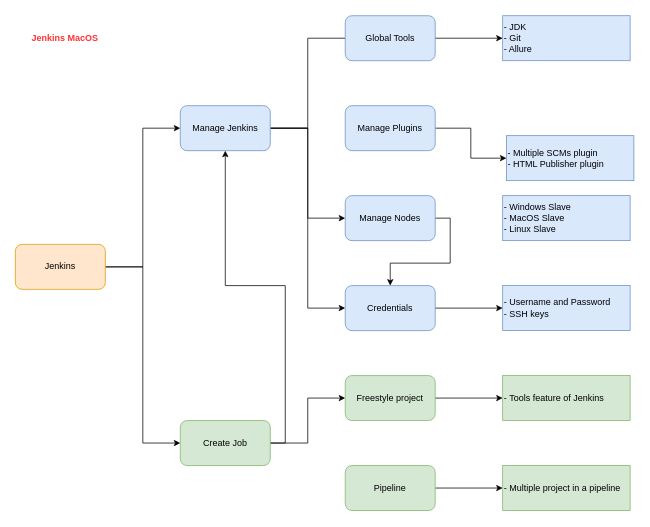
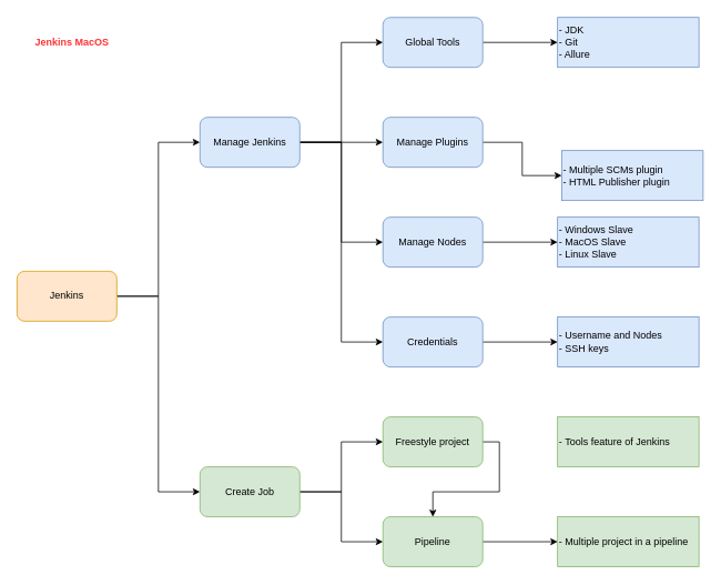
  <mxCell id="0" />
  <mxCell id="1" parent="0" />
  <mxCell id="2" style="edgeStyle=orthogonalEdgeStyle;rounded=0;orthogonalLoop=1;jettySize=auto;html=1;exitX=1;exitY=0.5;exitDx=0;exitDy=0;entryX=0;entryY=0.5;entryDx=0;entryDy=0;" edge="1" parent="1" source="4" target="12"><mxGeometry relative="1" as="geometry" /></mxCell>
  <mxCell id="3" style="edgeStyle=orthogonalEdgeStyle;rounded=0;orthogonalLoop=1;jettySize=auto;html=1;exitX=1;exitY=0.5;exitDx=0;exitDy=0;entryX=0;entryY=0.5;entryDx=0;entryDy=0;" edge="1" parent="1" source="4" target="7"><mxGeometry relative="1" as="geometry" /></mxCell>
  <mxCell id="4" value="Jenkins" style="rounded=1;whiteSpace=wrap;html=1;fillColor=#ffe6cc;strokeColor=#d79b00;" vertex="1" parent="1"><mxGeometry x="20" y="325" width="120" height="60" as="geometry" /></mxCell>
  <mxCell id="5" style="edgeStyle=orthogonalEdgeStyle;rounded=0;orthogonalLoop=1;jettySize=auto;html=1;exitX=1;exitY=0.5;exitDx=0;exitDy=0;entryX=0;entryY=0.5;entryDx=0;entryDy=0;" edge="1" parent="1" source="7" target="14"><mxGeometry relative="1" as="geometry" /></mxCell>
- <mxCell id="6" style="edgeStyle=orthogonalEdgeStyle;rounded=0;orthogonalLoop=1;jettySize=auto;html=1;exitX=1;exitY=0.5;exitDx=0;exitDy=0;" edge="1" parent="1" source="7" target="12"><mxGeometry relative="1" as="geometry" /></mxCell>
+ <mxCell id="6" style="edgeStyle=orthogonalEdgeStyle;rounded=0;orthogonalLoop=1;jettySize=auto;html=1;exitX=1;exitY=0.5;exitDx=0;exitDy=0;entryX=0;entryY=0.5;entryDx=0;entryDy=0;" edge="1" parent="1" source="7" target="16"><mxGeometry relative="1" as="geometry" /></mxCell>
  <mxCell id="7" value="Create Job" style="rounded=1;whiteSpace=wrap;html=1;fillColor=#d5e8d4;strokeColor=#82b366;" vertex="1" parent="1"><mxGeometry x="240" y="560" width="120" height="60" as="geometry" /></mxCell>
- <mxCell id="8" style="edgeStyle=orthogonalEdgeStyle;rounded=0;orthogonalLoop=1;jettySize=auto;html=1;exitX=1;exitY=0.5;exitDx=0;exitDy=0;entryX=0;entryY=0.5;entryDx=0;entryDy=0;endArrow=none;" edge="1" parent="1" source="12" target="24"><mxGeometry relative="1" as="geometry" /></mxCell>
+ <mxCell id="8" style="edgeStyle=orthogonalEdgeStyle;rounded=0;orthogonalLoop=1;jettySize=auto;html=1;exitX=1;exitY=0.5;exitDx=0;exitDy=0;entryX=0;entryY=0.5;entryDx=0;entryDy=0;" edge="1" parent="1" source="12" target="24"><mxGeometry relative="1" as="geometry" /></mxCell>
+ <mxCell id="9" style="edgeStyle=orthogonalEdgeStyle;rounded=0;orthogonalLoop=1;jettySize=auto;html=1;exitX=1;exitY=0.5;exitDx=0;exitDy=0;entryX=0;entryY=0.5;entryDx=0;entryDy=0;" edge="1" parent="1" source="12" target="26"><mxGeometry relative="1" as="geometry" /></mxCell>
  <mxCell id="10" style="edgeStyle=orthogonalEdgeStyle;rounded=0;orthogonalLoop=1;jettySize=auto;html=1;exitX=1;exitY=0.5;exitDx=0;exitDy=0;entryX=0;entryY=0.5;entryDx=0;entryDy=0;" edge="1" parent="1" source="12" target="28"><mxGeometry relative="1" as="geometry" /></mxCell>
  <mxCell id="11" style="edgeStyle=orthogonalEdgeStyle;rounded=0;orthogonalLoop=1;jettySize=auto;html=1;exitX=1;exitY=0.5;exitDx=0;exitDy=0;entryX=0;entryY=0.5;entryDx=0;entryDy=0;" edge="1" parent="1" source="12" target="22"><mxGeometry relative="1" as="geometry" /></mxCell>
  <mxCell id="12" value="Manage Jenkins" style="rounded=1;whiteSpace=wrap;html=1;fillColor=#dae8fc;strokeColor=#6c8ebf;" vertex="1" parent="1"><mxGeometry x="240" y="140" width="120" height="60" as="geometry" /></mxCell>
- <mxCell id="13" style="edgeStyle=orthogonalEdgeStyle;rounded=0;orthogonalLoop=1;jettySize=auto;html=1;exitX=1;exitY=0.5;exitDx=0;exitDy=0;entryX=0;entryY=0.5;entryDx=0;entryDy=0;" edge="1" parent="1" source="14" target="30"><mxGeometry relative="1" as="geometry" /></mxCell>
+ <mxCell id="13" style="edgeStyle=orthogonalEdgeStyle;rounded=0;orthogonalLoop=1;jettySize=auto;html=1;exitX=1;exitY=0.5;exitDx=0;exitDy=0;" edge="1" parent="1" source="14" target="16"><mxGeometry relative="1" as="geometry" /></mxCell>
  <mxCell id="14" value="Freestyle project" style="rounded=1;whiteSpace=wrap;html=1;fillColor=#d5e8d4;strokeColor=#82b366;" vertex="1" parent="1"><mxGeometry x="460" y="500" width="120" height="60" as="geometry" /></mxCell>
  <mxCell id="15" style="edgeStyle=orthogonalEdgeStyle;rounded=0;orthogonalLoop=1;jettySize=auto;html=1;exitX=1;exitY=0.5;exitDx=0;exitDy=0;entryX=0;entryY=0.5;entryDx=0;entryDy=0;" edge="1" parent="1" source="16" target="29"><mxGeometry relative="1" as="geometry" /></mxCell>
  <mxCell id="16" value="Pipeline" style="rounded=1;whiteSpace=wrap;html=1;fillColor=#d5e8d4;strokeColor=#82b366;" vertex="1" parent="1"><mxGeometry x="460" y="620" width="120" height="60" as="geometry" /></mxCell>
  <mxCell id="17" value="&lt;div&gt;- Multiple SCMs plugin&lt;/div&gt;&lt;div&gt;- HTML Publisher plugin&lt;/div&gt;" style="rounded=0;whiteSpace=wrap;html=1;align=left;fillColor=#dae8fc;strokeColor=#6c8ebf;" vertex="1" parent="1"><mxGeometry x="675" y="180" width="170" height="60" as="geometry" /></mxCell>
  <mxCell id="18" value="&lt;div&gt;- JDK&lt;/div&gt;&lt;div&gt;- Git&lt;/div&gt;&lt;div&gt;- Allure&lt;/div&gt;" style="rounded=0;whiteSpace=wrap;html=1;align=left;fillColor=#dae8fc;strokeColor=#6c8ebf;" vertex="1" parent="1"><mxGeometry x="670" y="20" width="170" height="60" as="geometry" /></mxCell>
  <mxCell id="19" value="&lt;div&gt;- Windows Slave&lt;/div&gt;&lt;div&gt;- MacOS Slave&lt;/div&gt;&lt;div&gt;- Linux Slave&lt;/div&gt;" style="rounded=0;whiteSpace=wrap;html=1;align=left;fillColor=#dae8fc;strokeColor=#6c8ebf;" vertex="1" parent="1"><mxGeometry x="670" y="260" width="170" height="60" as="geometry" /></mxCell>
- <mxCell id="20" value="&lt;div&gt;- Username and Password&lt;/div&gt;&lt;div&gt;- SSH keys&lt;/div&gt;" style="rounded=0;whiteSpace=wrap;html=1;align=left;fillColor=#dae8fc;strokeColor=#6c8ebf;" vertex="1" parent="1"><mxGeometry x="670" y="380" width="170" height="60" as="geometry" /></mxCell>
+ <mxCell id="20" value="&lt;div&gt;- Username and Nodes&lt;/div&gt;&lt;div&gt;- SSH keys&lt;/div&gt;" style="rounded=0;whiteSpace=wrap;html=1;align=left;fillColor=#dae8fc;strokeColor=#6c8ebf;" vertex="1" parent="1"><mxGeometry x="670" y="380" width="170" height="60" as="geometry" /></mxCell>
  <mxCell id="21" style="edgeStyle=orthogonalEdgeStyle;rounded=0;orthogonalLoop=1;jettySize=auto;html=1;exitX=1;exitY=0.5;exitDx=0;exitDy=0;entryX=0;entryY=0.5;entryDx=0;entryDy=0;" edge="1" parent="1" source="22" target="20"><mxGeometry relative="1" as="geometry" /></mxCell>
  <mxCell id="22" value="Credentials" style="rounded=1;whiteSpace=wrap;html=1;fillColor=#dae8fc;strokeColor=#6c8ebf;" vertex="1" parent="1"><mxGeometry x="460" y="380" width="120" height="60" as="geometry" /></mxCell>
  <mxCell id="23" style="edgeStyle=orthogonalEdgeStyle;rounded=0;orthogonalLoop=1;jettySize=auto;html=1;exitX=1;exitY=0.5;exitDx=0;exitDy=0;entryX=0;entryY=0.5;entryDx=0;entryDy=0;" edge="1" parent="1" source="24" target="18"><mxGeometry relative="1" as="geometry" /></mxCell>
  <mxCell id="24" value="Global Tools" style="rounded=1;whiteSpace=wrap;html=1;fillColor=#dae8fc;strokeColor=#6c8ebf;" vertex="1" parent="1"><mxGeometry x="460" y="20" width="120" height="60" as="geometry" /></mxCell>
  <mxCell id="25" style="edgeStyle=orthogonalEdgeStyle;rounded=0;orthogonalLoop=1;jettySize=auto;html=1;exitX=1;exitY=0.5;exitDx=0;exitDy=0;entryX=0;entryY=0.5;entryDx=0;entryDy=0;" edge="1" parent="1" source="26" target="17"><mxGeometry relative="1" as="geometry" /></mxCell>
  <mxCell id="26" value="Manage Plugins" style="rounded=1;whiteSpace=wrap;html=1;fillColor=#dae8fc;strokeColor=#6c8ebf;" vertex="1" parent="1"><mxGeometry x="460" y="140" width="120" height="60" as="geometry" /></mxCell>
- <mxCell id="27" style="edgeStyle=orthogonalEdgeStyle;rounded=0;orthogonalLoop=1;jettySize=auto;html=1;exitX=1;exitY=0.5;exitDx=0;exitDy=0;" edge="1" parent="1" source="28" target="22"><mxGeometry relative="1" as="geometry" /></mxCell>
+ <mxCell id="27" style="edgeStyle=orthogonalEdgeStyle;rounded=0;orthogonalLoop=1;jettySize=auto;html=1;exitX=1;exitY=0.5;exitDx=0;exitDy=0;entryX=0;entryY=0.5;entryDx=0;entryDy=0;" edge="1" parent="1" source="28" target="19"><mxGeometry relative="1" as="geometry" /></mxCell>
  <mxCell id="28" value="Manage Nodes" style="rounded=1;whiteSpace=wrap;html=1;fillColor=#dae8fc;strokeColor=#6c8ebf;" vertex="1" parent="1"><mxGeometry x="460" y="260" width="120" height="60" as="geometry" /></mxCell>
  <mxCell id="29" value="&lt;div&gt;- Multiple project in a pipeline&lt;/div&gt;" style="rounded=0;whiteSpace=wrap;html=1;align=left;fillColor=#d5e8d4;strokeColor=#82b366;" vertex="1" parent="1"><mxGeometry x="670" y="620" width="170" height="60" as="geometry" /></mxCell>
  <mxCell id="30" value="&lt;div&gt;- Tools feature of Jenkins&lt;/div&gt;" style="rounded=0;whiteSpace=wrap;html=1;align=left;fillColor=#d5e8d4;strokeColor=#82b366;" vertex="1" parent="1"><mxGeometry x="670" y="500" width="170" height="60" as="geometry" /></mxCell>
  <mxCell id="31" value="Jenkins MacOS" style="text;html=1;align=left;verticalAlign=middle;whiteSpace=wrap;rounded=0;fontColor=#FF3333;fontStyle=1" vertex="1" parent="1"><mxGeometry x="40" y="35" width="150" height="30" as="geometry" /></mxCell>
